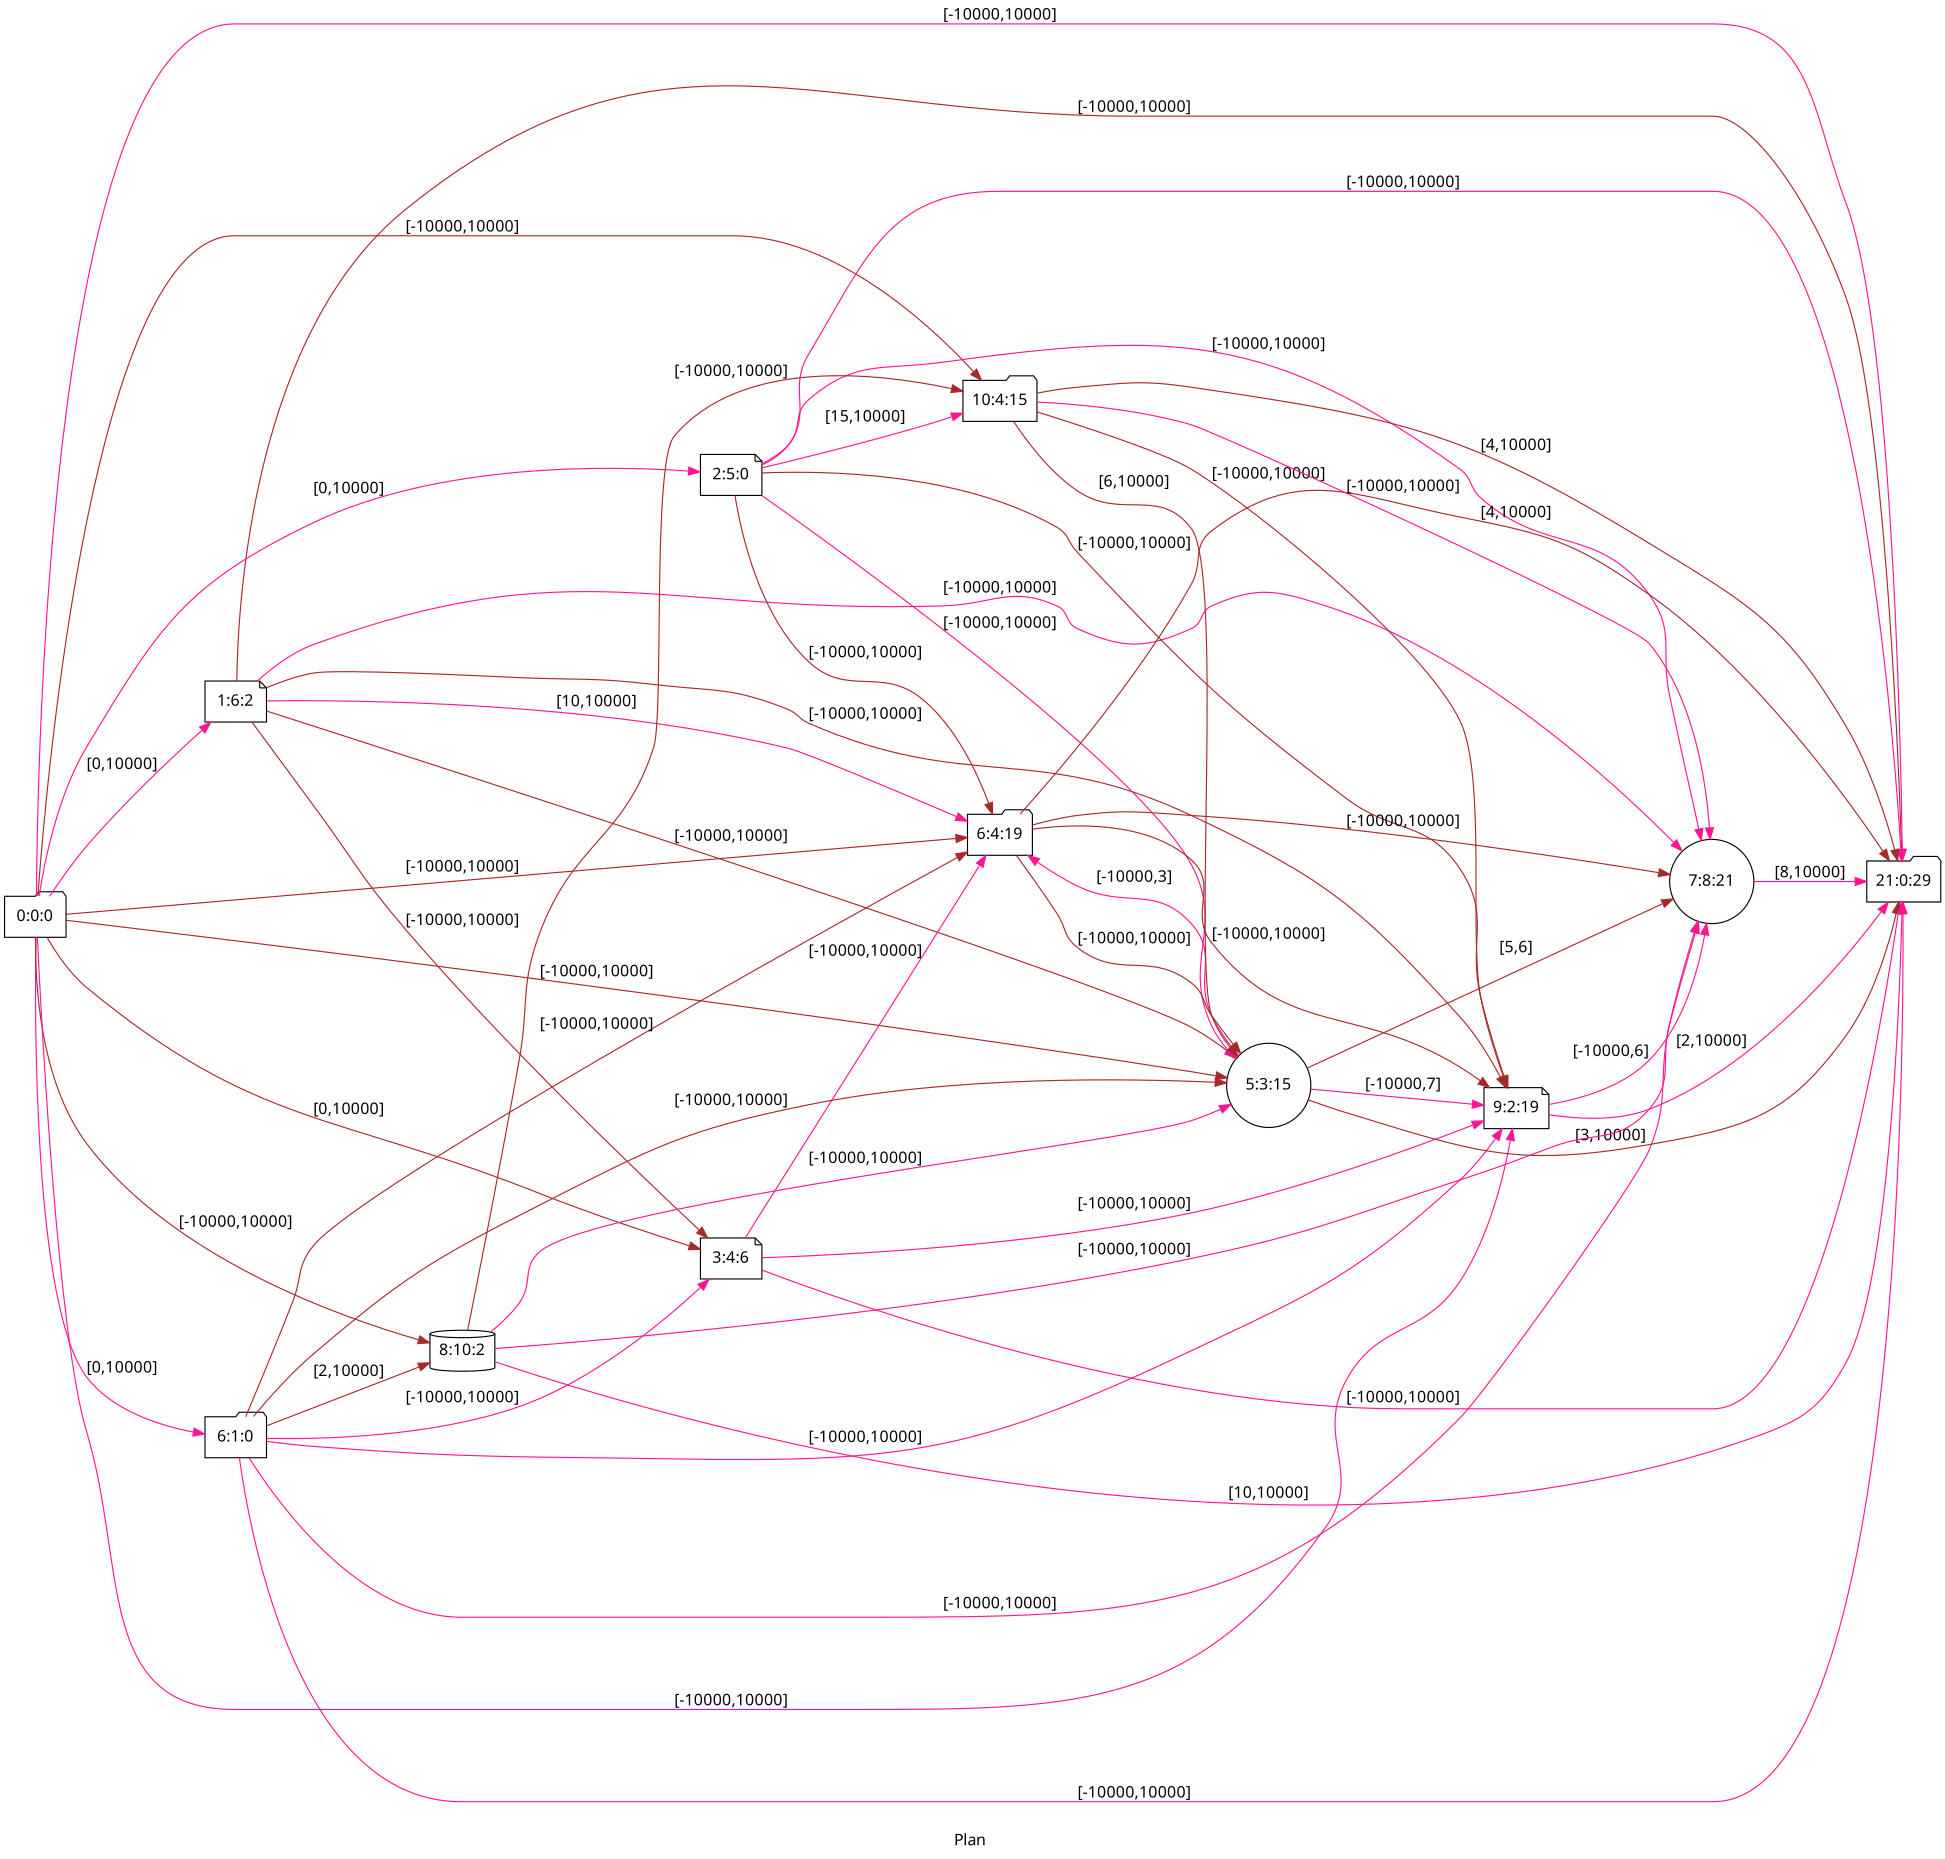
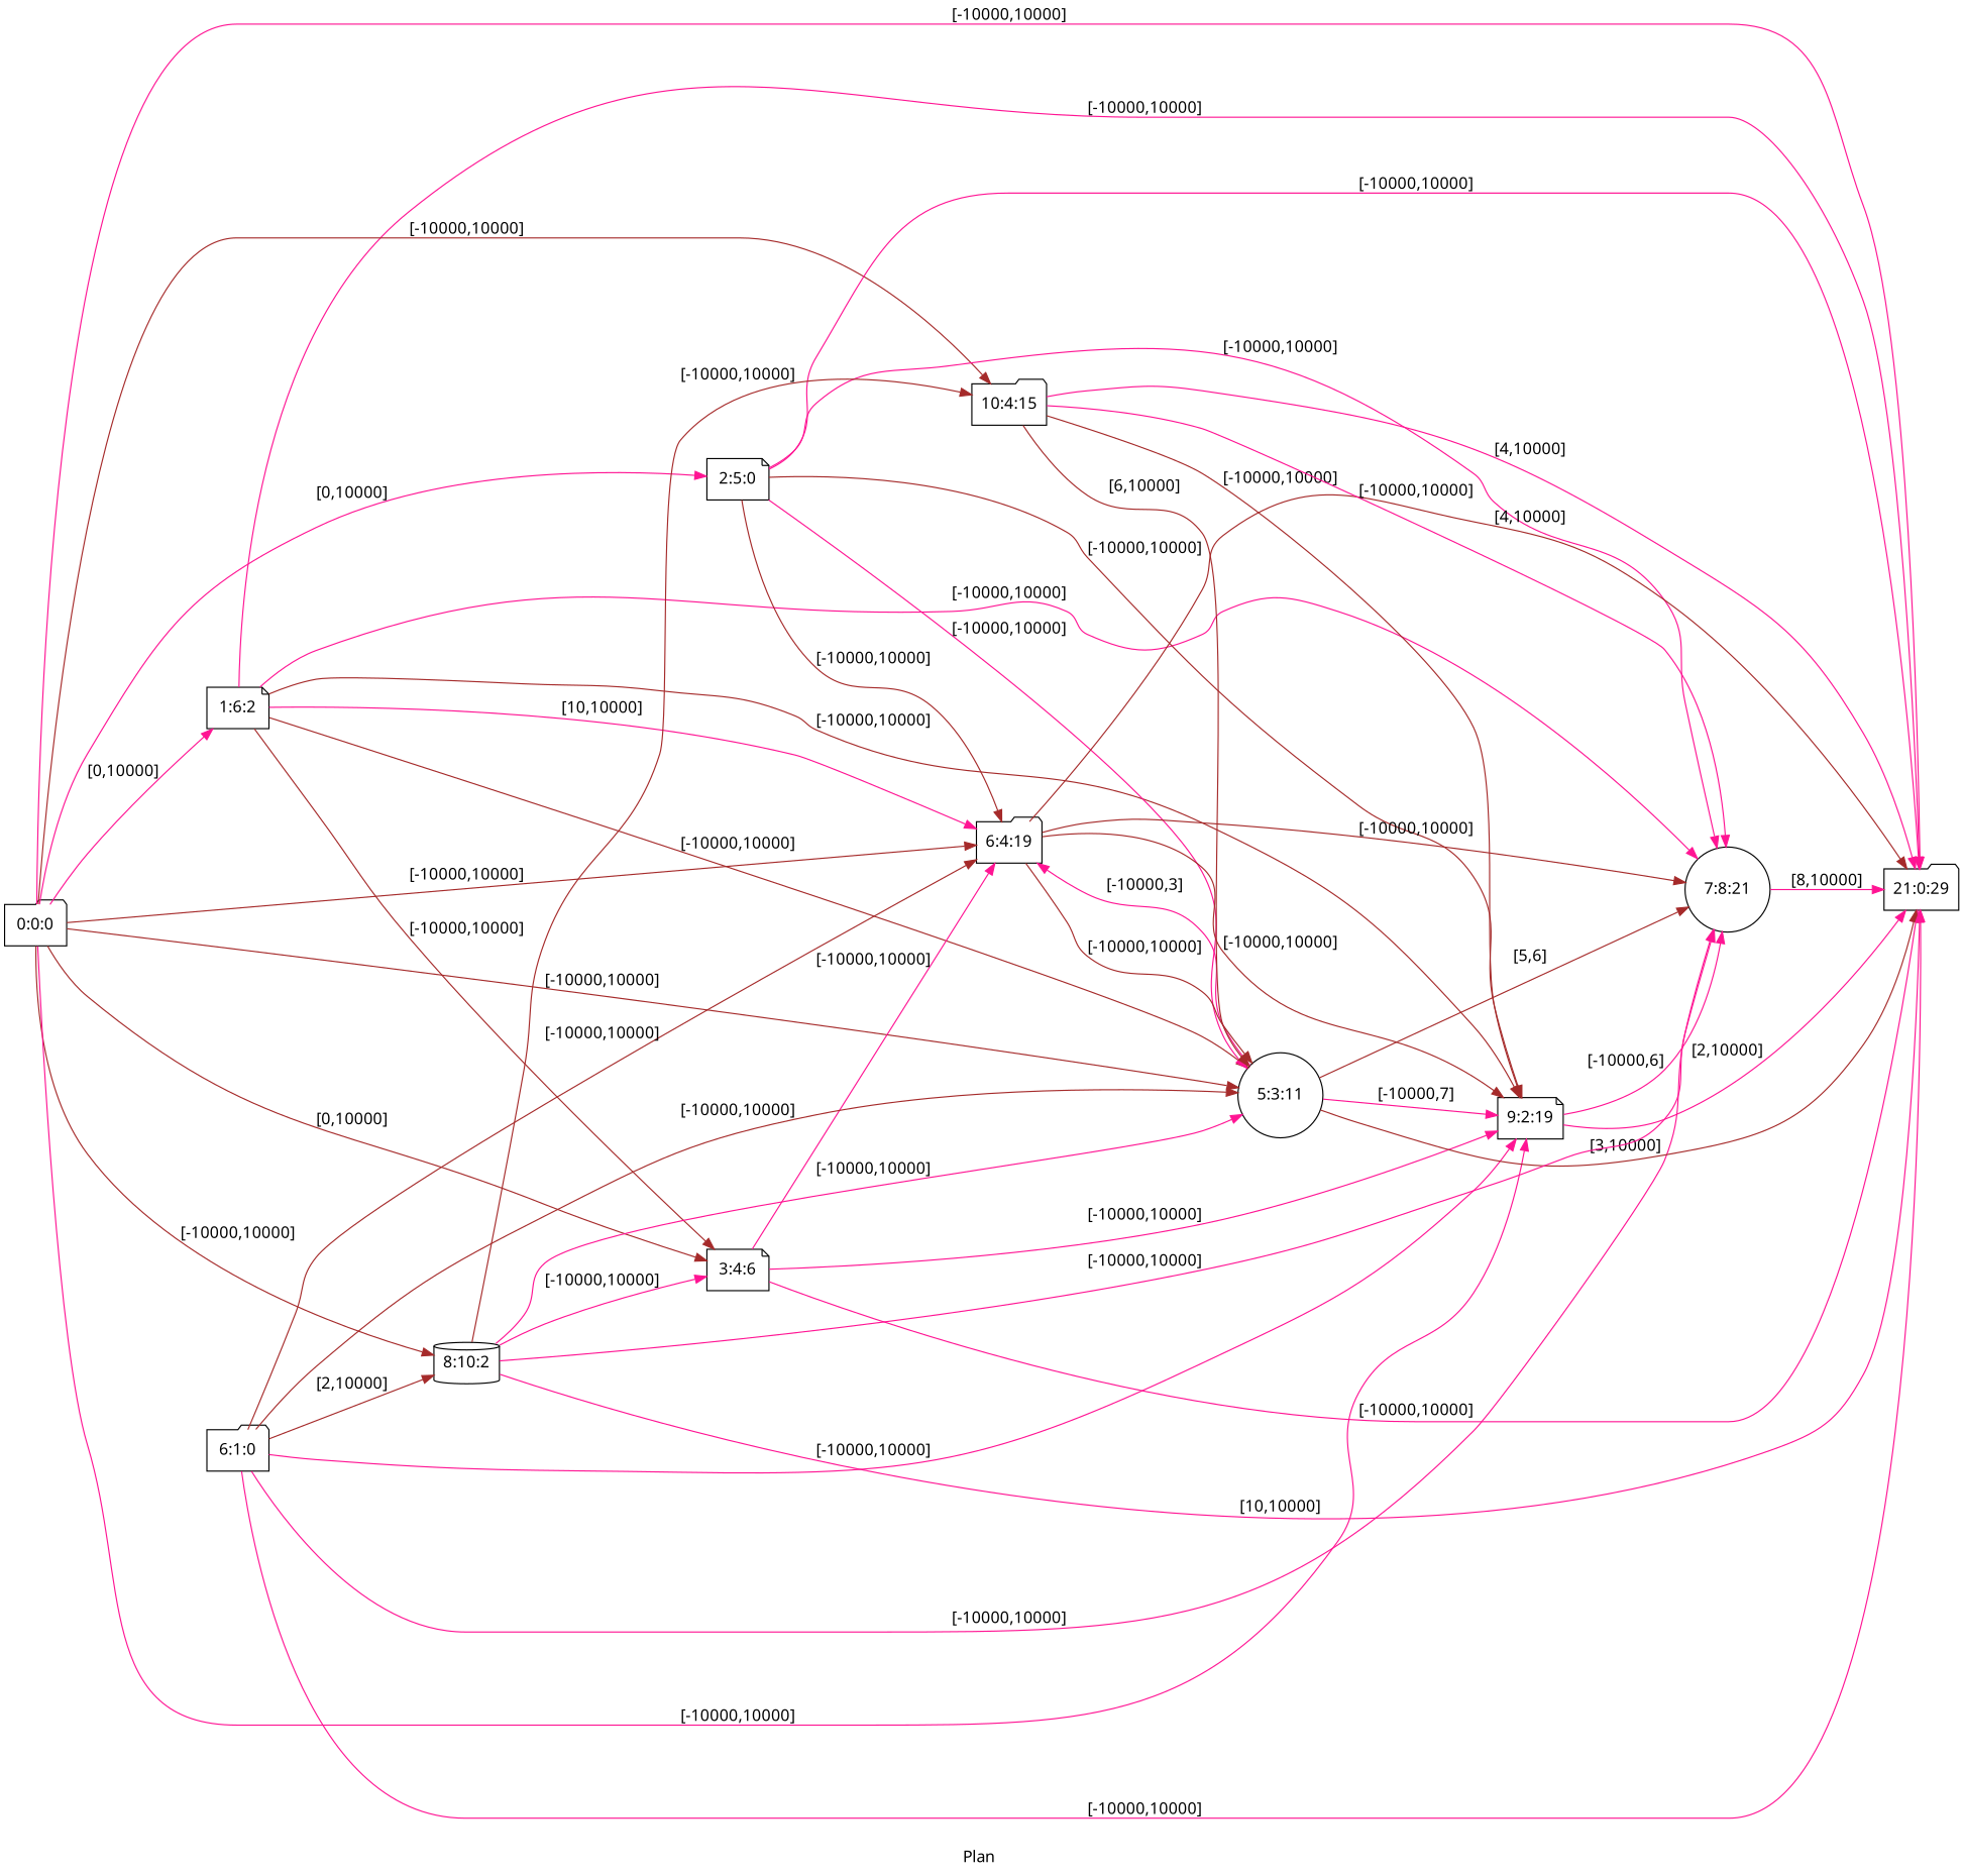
  digraph {
    fldt=0.884274
    fontname="Noto Sans"
    label="Plan "
    nodesep=.45
    rankdir=LR
    node [fontname="Noto Sans" shape=folder]
    edge [color=deeppink fontname="Noto Sans"]
    n1 [label="1:6:2" shape=note]
    "0:0:0"
    "2:5:0" [shape=note]
    "3:4:6" [shape=note]
    n5 [label="6:1:0"]
-   "5:3:15" [shape=circle]
+   "5:3:15" [shape=circle label="5:3:11"]
    n7 [label="6:4:19"]
    "8:10:2" [shape=cylinder]
    "9:2:19" [shape=note]
    "10:4:15"
    n11 [label="21:0:29"]
    "7:8:21" [shape=circle]
    n1 -> "3:4:6" [color=brown label="[-10000,10000]"]
    n1 -> "5:3:15" [color=brown label="[-10000,10000]"]
    n1 -> n7 [label="[10,10000]"]
    n1 -> "9:2:19" [color=brown label="[-10000,10000]"]
-   n1 -> n11 [color=brown label="[-10000,10000]"]
+   n1 -> n11 [label="[-10000,10000]"]
    n1 -> "7:8:21" [label="[-10000,10000]"]
    "0:0:0" -> n1 [label="[0,10000]"]
    "0:0:0" -> "2:5:0" [label="[0,10000]"]
    "0:0:0" -> "3:4:6" [color=brown label="[0,10000]"]
-   "0:0:0" -> n5 [label="[0,10000]"]
    "0:0:0" -> "5:3:15" [color=brown label="[-10000,10000]"]
    "0:0:0" -> n7 [color=brown label="[-10000,10000]"]
    "0:0:0" -> "8:10:2" [color=brown label="[-10000,10000]"]
    "0:0:0" -> "9:2:19" [label="[-10000,10000]"]
    "0:0:0" -> "10:4:15" [color=brown label="[-10000,10000]"]
    "0:0:0" -> n11 [label="[-10000,10000]"]
    "2:5:0" -> "5:3:15" [label="[-10000,10000]"]
    "2:5:0" -> n7 [color=brown label="[-10000,10000]"]
    "2:5:0" -> "9:2:19" [color=brown label="[-10000,10000]"]
-   "2:5:0" -> "10:4:15" [label="[15,10000]"]
    "2:5:0" -> n11 [label="[-10000,10000]"]
    "2:5:0" -> "7:8:21" [label="[-10000,10000]"]
    "3:4:6" -> n7 [label="[-10000,10000]"]
    "3:4:6" -> "9:2:19" [label="[-10000,10000]"]
    "3:4:6" -> n11 [label="[-10000,10000]"]
-   n5 -> "3:4:6" [label="[-10000,10000]"]
+   "8:10:2" -> "3:4:6" [label="[-10000,10000]"]
    n5 -> "5:3:15" [color=brown label="[-10000,10000]"]
    n5 -> n7 [color=brown label="[-10000,10000]"]
    n5 -> "8:10:2" [color=brown label="[2,10000]"]
    n5 -> "9:2:19" [label="[-10000,10000]"]
    n5 -> n11 [label="[-10000,10000]"]
    n5 -> "7:8:21" [label="[-10000,10000]"]
    "5:3:15" -> n7 [label="[-10000,3]"]
    "5:3:15" -> "9:2:19" [label="[-10000,7]"]
    "5:3:15" -> n11 [color=brown label="[3,10000]"]
    "5:3:15" -> "7:8:21" [color=brown label="[5,6]"]
    n7 -> "5:3:15" [color=brown label="[-10000,10000]"]
    n7 -> "9:2:19" [color=brown label="[-10000,10000]"]
    n7 -> n11 [color=brown label="[4,10000]"]
    n7 -> "7:8:21" [color=brown label="[-10000,10000]"]
    "8:10:2" -> "5:3:15" [label="[-10000,10000]"]
    "8:10:2" -> "10:4:15" [color=brown label="[-10000,10000]"]
    "8:10:2" -> n11 [label="[10,10000]"]
    "8:10:2" -> "7:8:21" [label="[-10000,10000]"]
    "9:2:19" -> n11 [label="[2,10000]"]
    "9:2:19" -> "7:8:21" [label="[-10000,6]"]
    "10:4:15" -> "5:3:15" [color=brown label="[6,10000]"]
    "10:4:15" -> "9:2:19" [color=brown label="[-10000,10000]"]
-   "10:4:15" -> n11 [color=brown label="[4,10000]"]
+   "10:4:15" -> n11 [label="[4,10000]"]
    "10:4:15" -> "7:8:21" [label="[-10000,10000]"]
    "7:8:21" -> n11 [label="[8,10000]"]
  }
